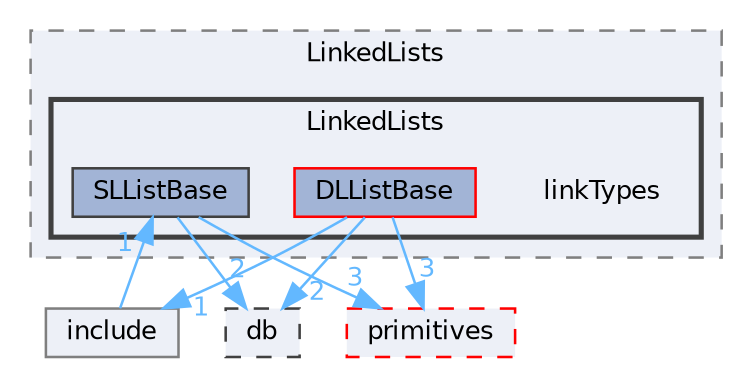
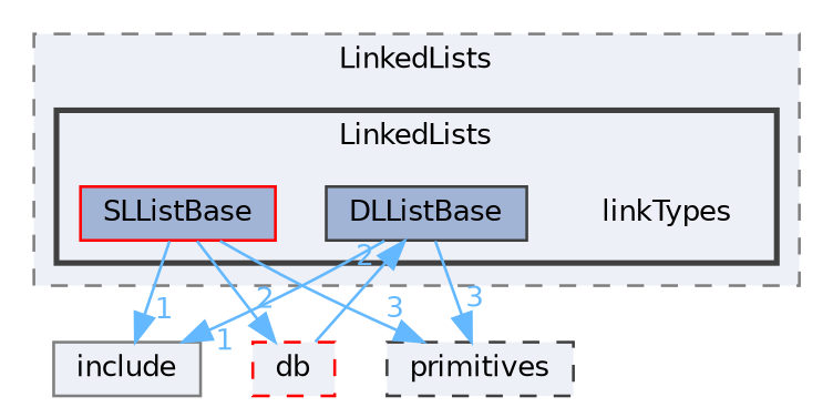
  digraph {
    compound=true
    fontname="DejaVu Sans"
    node [fontname="DejaVu Sans" fontsize=10 shape=box color=grey25 fillcolor="#edf0f7" style=filled]
    edge [color=steelblue1 fontcolor=steelblue1 fontname="DejaVu Sans" fontsize=10 headlabel=3 labeldistance=1.5 labelfontname=Helvetica labelfontsize=10]
    n1 [height=0.2 label=linkTypes shape=plaintext width=0.4 color="" fillcolor="" style=""]
-   n2 [color=red fillcolor="#a2b4d6" height=0.2 label=DLListBase width=0.4]
-   n3 [fillcolor="#a2b4d6" height=0.2 label=SLListBase width=0.4]
-   n4 [color=red height=0.2 label=primitives style="filled,dashed" width=0.4]
+   n2 [fillcolor="#a2b4d6" height=0.2 label=DLListBase width=0.4]
+   n3 [color=red fillcolor="#a2b4d6" height=0.2 label=SLListBase width=0.4]
+   n4 [height=0.2 label=primitives style="filled,dashed" width=0.4]
    n5 [color=grey50 height=0.2 label=include width=0.4]
-   n6 [height=0.2 label=db style="filled,dashed" width=0.4]
+   n6 [color=red height=0.2 label=db style="filled,dashed" width=0.4]
    subgraph cluster_1 {
      bgcolor="#edf0f7"
      fontsize=10
      label=LinkedLists
      pencolor=grey50
      style="filled,dashed"
      subgraph cluster_2 {
        bgcolor="#edf0f7"
        fontsize=10
        pencolor=grey25
        style="filled,bold"
        n1
        n2
        n3
      }
    }
    n2 -> n4
    n2 -> n5 [headlabel=1]
-   n2 -> n6 [headlabel=2]
+   n6 -> n2 [headlabel=2]
    n3 -> n4
-   n5 -> n3 [headlabel=1]
+   n3 -> n5 [headlabel=1]
    n3 -> n6 [headlabel=2]
  }
